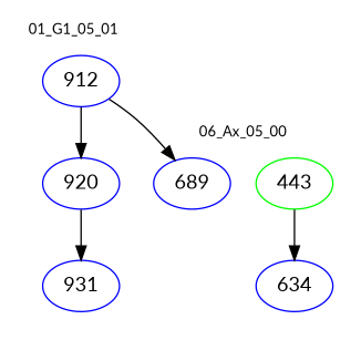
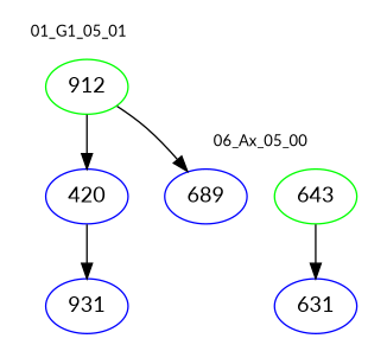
  digraph {
    fontname=Lato
    node [color=blue fontname=Lato]
    edge [color=black fontname=Lato]
-   n1 [color=green label=443]
-   n2 [label=634]
+   n1 [color=green label=643]
+   n2 [label=631]
    n3 [label=689]
-   n4 [label=912]
-   n5 [label=920]
+   n4 [color=green label=912]
+   n5 [label=420]
    n6 [label=931]
    subgraph cluster_1 {
      color=white
      fontsize=10
      label="06_Ax_05_00"
      n1
      n2
      n3
    }
    subgraph cluster_2 {
      color=white
      fontsize=10
      label="01_G1_05_01"
      n4
      n5
      n6
    }
    n1 -> n2
    n4 -> n3
    n4 -> n5
    n5 -> n6
  }
